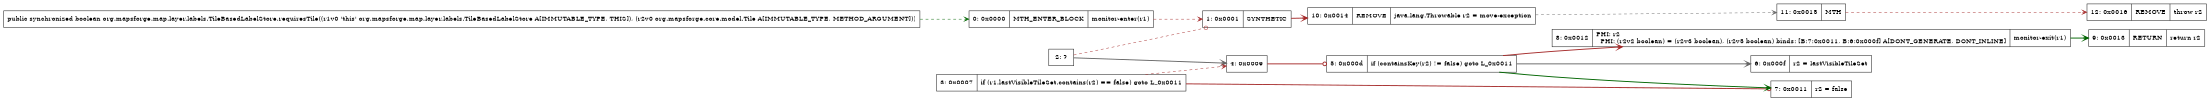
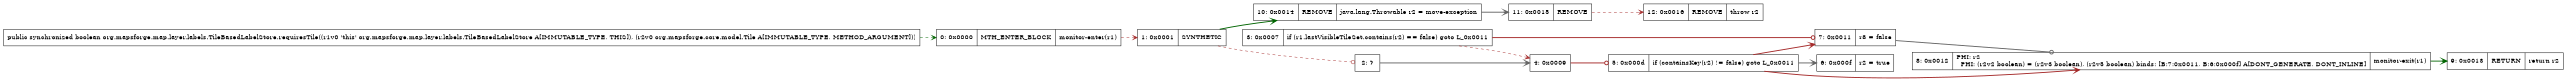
  digraph {
    rankdir=LR
    node [shape=record]
    edge [arrowhead=vee color=brown style=bold]
    n1 [label="{0\:\ 0x0000|MTH_ENTER_BLOCK\l|monitor\-enter(r1)\l}"]
    n2 [label="{1\:\ 0x0001|SYNTHETIC\l}"]
    n3 [label="{2\:\ ?}"]
    n4 [label="{10\:\ 0x0014|REMOVE\l|java.lang.Throwable r2 = move\-exception\l}"]
    n5 [label="{4\:\ 0x0009}"]
-   n6 [label="{11\:\ 0x0015|MTH\l}"]
+   n6 [label="{11\:\ 0x0015|REMOVE\l}"]
    n7 [label="{3\:\ 0x0007|if (r1.lastVisibleTileSet.contains(r2) == false) goto L_0x0011\l}"]
-   n8 [label="{7\:\ 0x0011|r2 = false\l}"]
+   n8 [label="{7\:\ 0x0011|r8 = false\l}"]
    n9 [label="{5\:\ 0x000d|if (containsKey(r2) != false) goto L_0x0011\l}"]
    n10 [label="{8\:\ 0x0012|PHI: r2 \l  PHI: (r2v2 boolean) = (r2v3 boolean), (r2v5 boolean) binds: [B:7:0x0011, B:6:0x000f] A[DONT_GENERATE, DONT_INLINE]\l|monitor\-exit(r1)\l}"]
-   n11 [label="{6\:\ 0x000f|r2 = lastVisibleTileSet\l}"]
+   n11 [label="{6\:\ 0x000f|r2 = true\l}"]
    n12 [label="{9\:\ 0x0013|RETURN\l|return r2\l}"]
    n13 [label="{12\:\ 0x0016|REMOVE\l|throw r2\l}"]
    n14 [label="{public synchronized boolean org.mapsforge.map.layer.labels.TileBasedLabelStore.requiresTile((r1v0 'this' org.mapsforge.map.layer.labels.TileBasedLabelStore A[IMMUTABLE_TYPE, THIS]), (r2v0 org.mapsforge.core.model.Tile A[IMMUTABLE_TYPE, METHOD_ARGUMENT])) }"]
    n1 -> n2 [style=dashed]
-   n3 -> n2 [arrowhead=odot style=dashed]
-   n2 -> n4
+   n2 -> n3 [arrowhead=odot style=dashed]
+   n2 -> n4 [color=darkgreen]
    n3 -> n5 [color=gray40]
-   n4 -> n6 [color=gray40 style=dashed]
+   n4 -> n6 [color=gray40]
    n5 -> n9 [arrowhead=odot]
    n6 -> n13 [style=dashed]
    n7 -> n5 [style=dashed]
    n7 -> n8 [arrowhead=odot]
-   n9 -> n8 [color=darkgreen]
+   n8 -> n10 [arrowhead=odot color=gray40]
+   n9 -> n8
    n9 -> n10
    n9 -> n11 [color=gray40]
    n10 -> n12 [color=darkgreen]
    n14 -> n1 [color=darkgreen style=dashed]
  }
